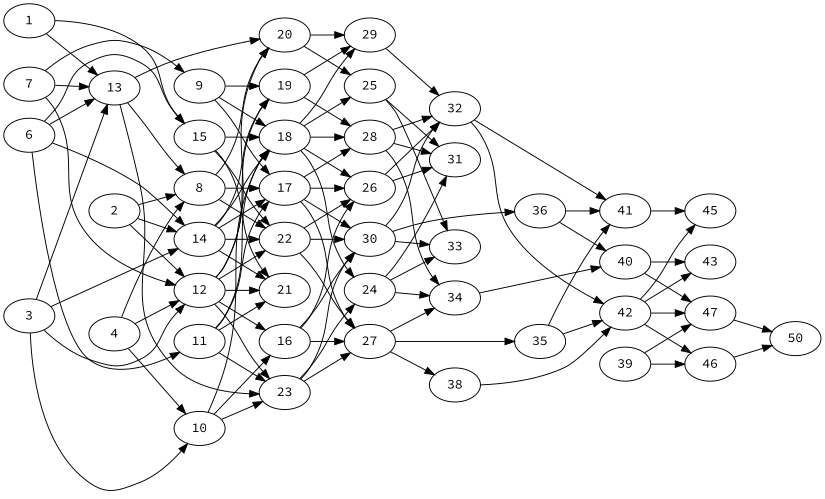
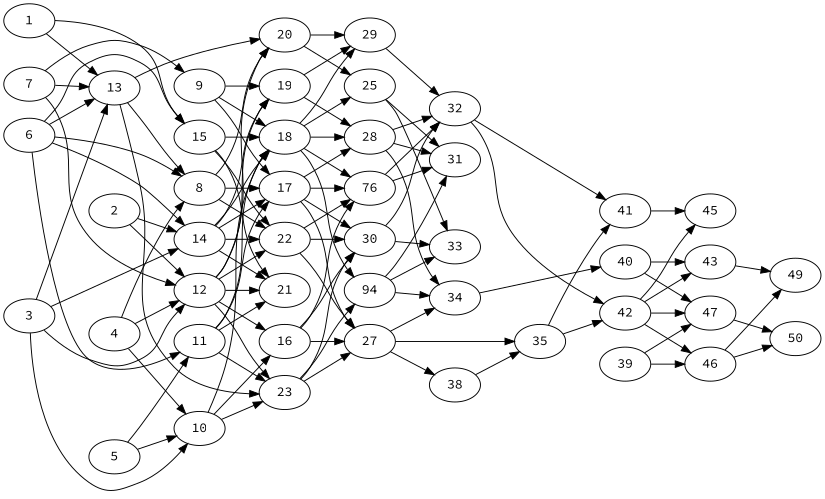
  digraph {
    fontname="Source Code Pro"
    rankdir=LR
    node [alpha=0.19 fontname="Source Code Pro"]
    edge [fontname="Source Code Pro"]
    1 [alpha=0.06 expect_size=44633088]
    13 [alpha=0.14 expect_size=23907328]
    15 [alpha=0.12 expect_size=19875840]
    20 [expect_size=50648064]
    23 [expect_size=51766272]
    8 [alpha=0.11 expect_size=33286144]
    22 [alpha=0.16 expect_size=42308608]
    18 [alpha=0.09 expect_size=20892672]
    21 [alpha=0.02 expect_size=27545600]
    29 [alpha=0.01 expect_size=47683584]
    25 [alpha=0.04 expect_size=50752512]
-   26 [alpha=0.11 expect_size=31447040]
+   26 [alpha=0.11 expect_size=31447040 label=76]
    27 [alpha=0.17 expect_size=25856000]
    30 [alpha=0.09 expect_size=31340544]
-   24 [alpha=0.02 expect_size=37410816]
+   24 [alpha=0.02 expect_size=37410816 label=94]
    28 [alpha=0.16 expect_size=26421248]
    2 [alpha=0.10 expect_size=33906688]
    12 [alpha=0.04 expect_size=46713856]
    14 [alpha=0.06 expect_size=21769216]
    19 [alpha=0.13 expect_size=46363648]
    16 [alpha=0.18 expect_size=36944896]
    17 [alpha=0.00 expect_size=19822592]
    3 [expect_size=23096320]
    10 [alpha=0.10 expect_size=10466304]
    4 [expect_size=8184832]
+   5 [alpha=0.07 expect_size=49126400]
    11 [alpha=0.06 expect_size=33571840]
    6 [alpha=0.13 expect_size=14943232]
    7 [alpha=0.00 expect_size=5538816]
    9 [alpha=0.02 expect_size=22447104]
    31 [alpha=0.09 expect_size=28975104]
    32 [alpha=0.06 expect_size=32793600]
    34 [alpha=0.04 expect_size=21270528]
    35 [alpha=0.02 expect_size=26724352]
    38 [alpha=0.17 expect_size=9053184]
    33 [alpha=0.11 expect_size=24273920]
-   36 [alpha=0.14 expect_size=37335040]
    41 [alpha=0.12 expect_size=22264832]
    42 [alpha=0.18 expect_size=42950656]
    40 [alpha=0.01 expect_size=48348160]
    47 [alpha=0.13 expect_size=38332416]
    43 [alpha=0.05 expect_size=10318848]
    39 [expect_size=45685760]
    46 [alpha=0.14 expect_size=51838976]
    45 [alpha=0.04 expect_size=46368768]
+   49 [alpha=0.07 expect_size=13783040]
    50 [alpha=0.05 expect_size=12325888]
    1 -> 13
    1 -> 15
    13 -> 20
    13 -> 23
    13 -> 8
    15 -> 22
    15 -> 18
    15 -> 21
    20 -> 29
    20 -> 25
    23 -> 27
    23 -> 30
    23 -> 24
    8 -> 20
    8 -> 22
    8 -> 17
    22 -> 26
    22 -> 27
    22 -> 30
    18 -> 29
    18 -> 25
    18 -> 26
    18 -> 24
    18 -> 28
    29 -> 32
    25 -> 31
    25 -> 33
    26 -> 31
    26 -> 32
    27 -> 34
    27 -> 35
    27 -> 38
    30 -> 32
    30 -> 33
-   30 -> 36
    24 -> 31
    24 -> 34
    24 -> 33
    28 -> 31
    28 -> 32
    28 -> 34
    2 -> 12
    2 -> 14
    12 -> 20
    12 -> 23
    12 -> 22
    12 -> 21
    12 -> 19
    12 -> 16
    14 -> 22
    14 -> 18
    14 -> 21
    14 -> 19
    14 -> 17
    19 -> 29
    19 -> 28
    16 -> 26
    16 -> 27
    16 -> 30
    17 -> 26
    17 -> 27
    17 -> 30
    17 -> 28
    3 -> 13
    3 -> 12
    3 -> 14
    3 -> 10
    10 -> 23
    10 -> 18
    10 -> 16
    4 -> 8
    4 -> 12
    4 -> 10
+   5 -> 10
+   5 -> 11
    11 -> 23
    11 -> 18
    11 -> 21
    11 -> 17
    6 -> 13
    6 -> 15
-   2 -> 8
+   6 -> 8
    6 -> 14
    6 -> 11
    7 -> 13
    7 -> 12
    7 -> 9
    9 -> 18
    9 -> 19
    9 -> 17
    32 -> 41
    32 -> 42
    34 -> 40
    35 -> 41
    35 -> 42
-   38 -> 42
-   36 -> 41
-   36 -> 40
+   38 -> 35
    41 -> 45
    42 -> 47
    42 -> 43
    42 -> 46
    42 -> 45
    40 -> 47
    40 -> 43
    47 -> 50
+   43 -> 49
    39 -> 47
    39 -> 46
+   46 -> 49
    46 -> 50
  }
